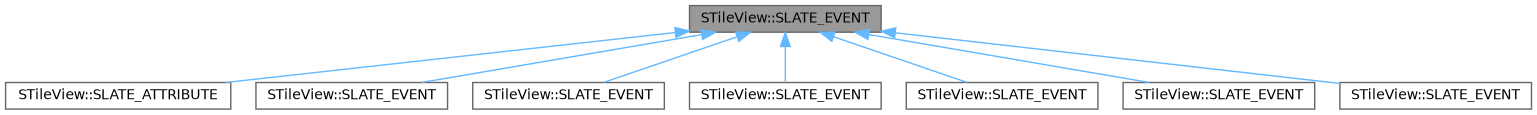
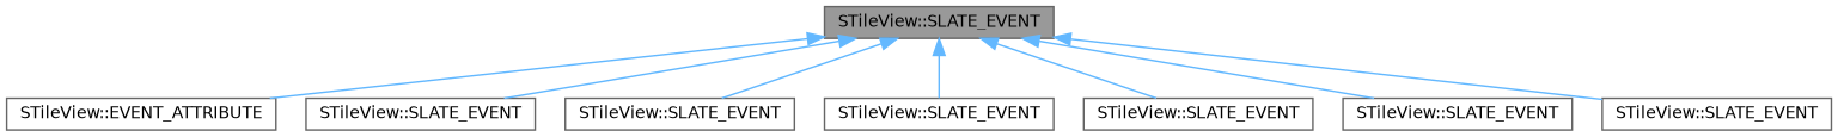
  digraph {
    rankdir=TB
    node [color=grey40 fillcolor=white fontname=Helvetica fontsize=10 shape=box style=filled]
    edge [color=steelblue1 dir=back fontname=Helvetica fontsize=10 labelfontname=Helvetica labelfontsize=10 style=solid]
    n1 [color=gray40 fillcolor=grey60 fontcolor=black height=0.2 label="STileView::SLATE_EVENT" width=0.4]
-   n2 [height=0.2 label="STileView::SLATE_ATTRIBUTE" width=0.4]
+   n2 [height=0.2 label="STileView::EVENT_ATTRIBUTE" width=0.4]
    n3 [height=0.2 label="STileView::SLATE_EVENT" width=0.4]
    n4 [height=0.2 label="STileView::SLATE_EVENT" width=0.4]
    n5 [height=0.2 label="STileView::SLATE_EVENT" width=0.4]
    n6 [height=0.2 label="STileView::SLATE_EVENT" width=0.4]
    n7 [height=0.2 label="STileView::SLATE_EVENT" width=0.4]
    n8 [height=0.2 label="STileView::SLATE_EVENT" width=0.4]
    n1 -> n2
    n1 -> n3
    n1 -> n4
    n1 -> n5
    n1 -> n6
    n1 -> n7
    n1 -> n8
  }
